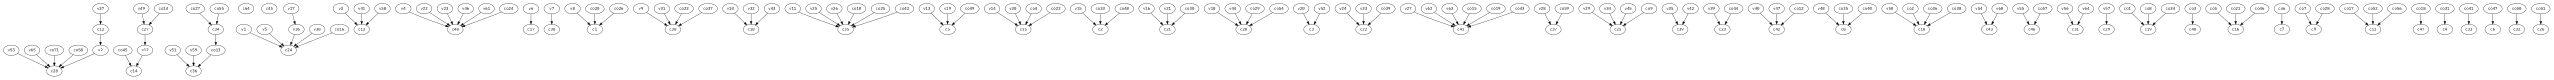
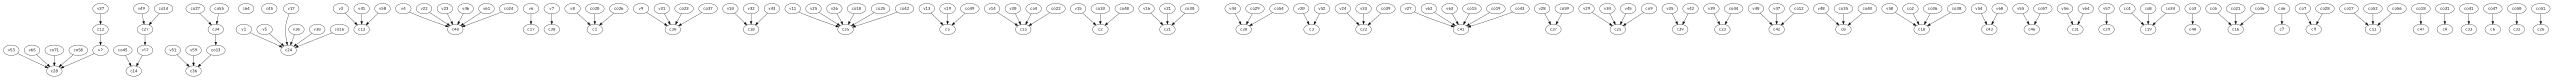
  strict digraph {
    fontname="IBM Plex Mono"
    node [fontname="IBM Plex Mono"]
    edge [fontname="IBM Plex Mono" weight=1]
    c12
    v2
    c28
    c27
    v12
    c14
    c34
    co13
    c36
    n10 [label=c64]
    c45
    v1
    c24
    v3
    c13
    v4
    c48
    v5
    v6
    c17
    v7
    c38
    v8
    c1
    v9
    c30
    v10
    c18
    v11
    c35
    v13
    c5
    v14
    c15
    v15
    c2
    v16
    c21
    v17
-   v18
    c20
    v19
    v20
    c3
    v21
    v22
    v23
    v24
    c22
    v25
    v26
    v27
    c41
    v28
    c37
    v29
    c25
    v30
    v31
    v32
    v33
    v34
    v35
    c39
    v36
    v37
    v38
    v39
    c23
    v40
    c42
    v41
    v42
    v43
    v44
    v45
    v46
    v47
    v48
    c8
    v49
    v50
    c10
    v51
    v52
    v53
    v54
    c43
    v55
    c46
    v56
    c31
    v57
    c29
    v58
    v59
    v60
    v61
    v62
    v63
    v64
    v65
    co1
    c19
    co2
    co3
    c40
    co4
    co5
    c16
    co6
    c7
    co7
    c9
    co8
    co9
    co10
    n118 [label=co71]
    co12
    co14
    co15
    co16
    co17
    c11
    co18
    c47
    co19
    co20
    co21
    co22
    co23
    co24
    co25
    co26
    co27
    co28
    co29
    co30
    co31
    c4
    co33
    co34
    co35
    co36
    co37
    co38
    co39
    co40
    co41
    c33
    co42
    co43
    co44
    co45
    co46
    co47
    c6
    co48
    co49
    co50
    c32
    co51
    c26
    co52
    co54
    co55
    co56
    co57
    co58
    co59
    c12 -> v2
    v2 -> c28
    c27 -> v12
    v12 -> c14
    c34 -> co13
    co13 -> c36
    v1 -> c24
    v3 -> c13
    v4 -> c48
    v5 -> c24
    v6 -> c17
    v7 -> c38
    v8 -> c1
    v9 -> c30
    v10 -> c18
    v11 -> c35
    v13 -> c5
    v14 -> c15
    v15 -> c2
    v16 -> c21
-   v17 -> v36
-   v18 -> c20
+   v17 -> c24
    v19 -> c5
    v20 -> c3
    v21 -> c21
    v22 -> c48
    v23 -> c48
    v24 -> c22
    v25 -> c35
    v26 -> c35
    v27 -> c41
    v28 -> c37
    v29 -> c25
    v30 -> c15
    v31 -> c30
    v32 -> c18
    v33 -> c22
    v34 -> c25
    v35 -> c39
    v36 -> c24
    v37 -> c12
    v38 -> c24
    v39 -> c23
    v40 -> c42
    v41 -> c13
    v42 -> c39
    v43 -> c18
    v44 -> c20
    v45 -> c25
    v46 -> c48
    v47 -> c42
    v48 -> c8
    v49 -> c27
    v50 -> c10
    v51 -> c36
    v52 -> c3
    v53 -> c28
    v54 -> c43
    v55 -> c46
    v56 -> c31
    v57 -> c29
    v58 -> c13
    v59 -> c36
    v60 -> c43
    v61 -> c48
    v62 -> c41
    v63 -> c41
    v64 -> c31
    v65 -> c28
    co1 -> c19
    co2 -> c10
    co3 -> c40
    co4 -> c15
    co5 -> c16
    co6 -> c7
    co7 -> c9
    co8 -> c19
    co9 -> c25
    co10 -> c35
    n118 -> c28
    co12 -> c42
    co14 -> c27
    co15 -> c41
    co16 -> c24
    co17 -> c11
    co18 -> c47
    co19 -> c41
    co20 -> c1
    co21 -> c16
    co22 -> c15
    co23 -> c30
    co24 -> c48
    co25 -> c35
    co26 -> c1
    co27 -> c34
    co28 -> c9
    co29 -> c20
    co30 -> c21
    co31 -> c4
    co33 -> c2
    co34 -> c19
    co35 -> c8
    co36 -> c10
    co37 -> c30
    co38 -> c10
    co39 -> c22
    co40 -> c8
    co41 -> c33
    co42 -> c35
    co43 -> c41
    co44 -> c23
    co45 -> c14
    co46 -> c16
    co47 -> c6
    co48 -> c2
    co49 -> c5
    co50 -> c32
    co51 -> c26
    co52 -> c11
    co54 -> c20
    co55 -> c34
    co56 -> c11
    co57 -> c46
    co58 -> c28
    co59 -> c37
  }
